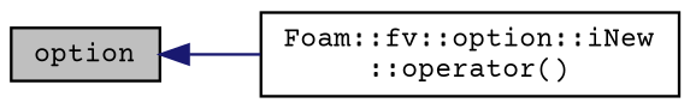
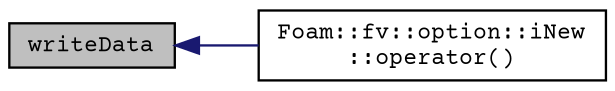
  digraph {
    rankdir=LR
    fontname="Courier Prime"
    node [color=black fontname="Courier Prime" fontsize=10 shape=record]
-   n1 [fillcolor=grey75 fontcolor=black height=0.2 label=option style=filled width=0.4]
+   n1 [fillcolor=grey75 fontcolor=black height=0.2 label=writeData style=filled width=0.4]
    n2 [height=0.2 label="Foam::fv::option::iNew\l::operator()" width=0.4]
    n1 -> n2 [color=midnightblue dir=back fontname="Courier Prime" fontsize=10 labelfontname=FreeSans labelfontsize=10 style=solid]
  }
